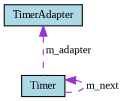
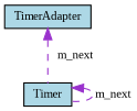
  digraph {
    fontname="Liberation Serif"
    node [color=black fillcolor=lightblue fontname="Liberation Serif" fontsize=10 shape=record style=filled]
    edge [color=darkorchid3 dir=back fontname="Liberation Serif" fontsize=10 labelfontname=Helvetica labelfontsize=10 style=dashed]
    n1 [fontcolor=black height=0.2 label=Timer width=0.4]
    n2 [height=0.2 label=TimerAdapter width=0.4]
    n1 -> n1 [label=" m_next"]
-   n2 -> n1 [label=" m_adapter"]
+   n2 -> n1 [label=" m_next"]
  }
